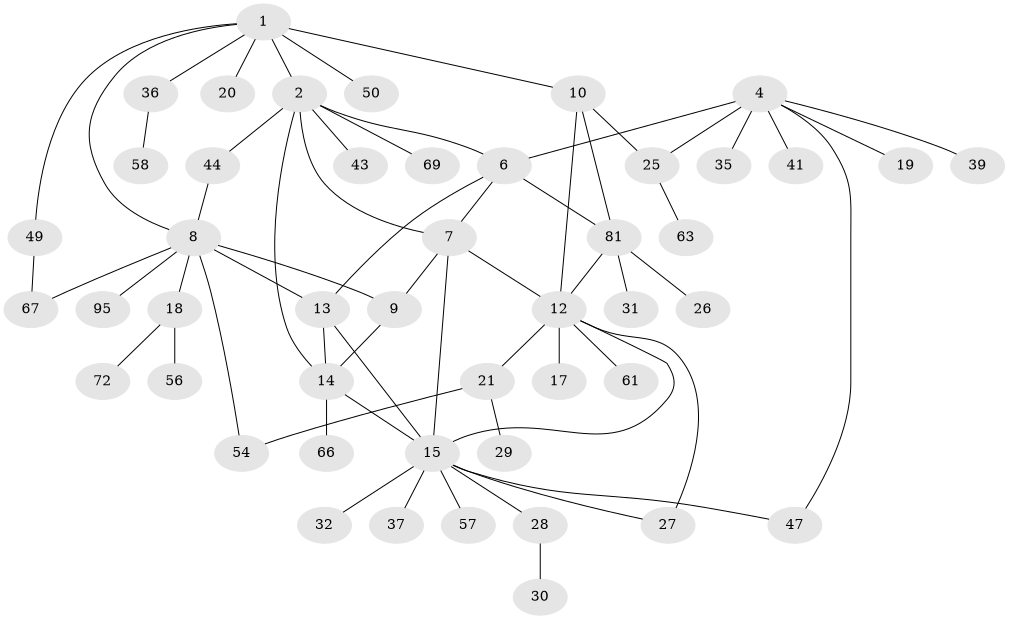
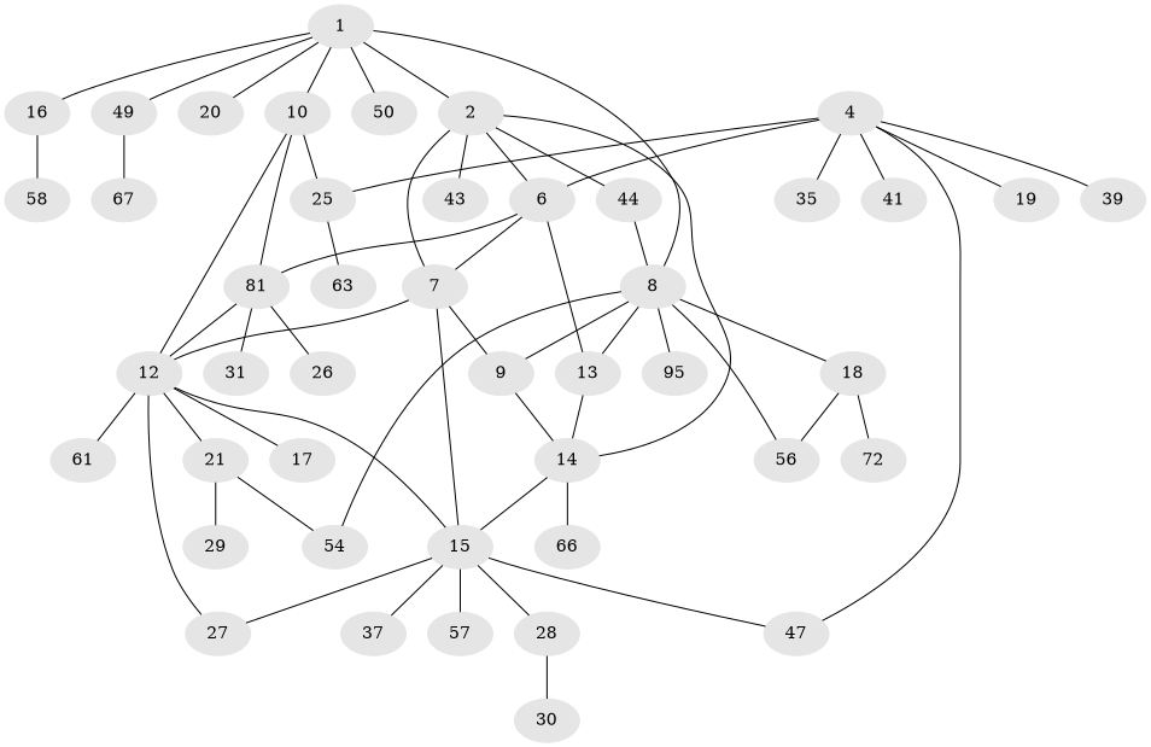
  graph {
    node [color=gray90 style=filled]
    1 [super="+3"]
    2 [super="+22"]
    8 [super="+36"]
    10
-   16 [super="+46" label=36]
+   16 [super="+46"]
    20
    49
    50
    6
    7 [super="+23"]
    14 [super="+65"]
    43
    44
-   69
    13 [super="+45"]
    9
    18 [super="+34"]
    54
    n19 [label=95]
    67
    25 [super="+52"]
    n22 [label=81 super="+51"]
    12 [super="+48"]
    58
    15 [super="+39"]
    66
    4 [super="+5"]
    19
    n29 [label=39]
    35
    41
    47 [super="+68"]
    63
    26 [super="+64"]
    31
    27
    28
-   32
    37 [super="+62"]
    57
    17
    21 [super="+24"]
    61
    n44 [label=72]
    56
    29
    30 [super="+59"]
    1 -- 2 [weight=2]
    1 -- 8
    1 -- 10
    1 -- 16
    1 -- 20
    1 -- 49
    1 -- 50
    2 -- 6
    2 -- 7
    2 -- 14
    2 -- 43
    2 -- 44
-   2 -- 69
    8 -- 13
    8 -- 9
    8 -- 18
    8 -- 54
    8 -- n19
-   8 -- 67
+   8 -- 56
    10 -- 25
    10 -- n22
    10 -- 12
    16 -- 58
    49 -- 67
    6 -- 7
    6 -- 13
    6 -- n22
    7 -- 9
    7 -- 12
    7 -- 15
    14 -- 15
    14 -- 66
    44 -- 8
    13 -- 14
-   13 -- 15
    9 -- 14
    18 -- n44
    18 -- 56
    25 -- 63
    n22 -- 12
    n22 -- 26
    n22 -- 31
    12 -- 15
    12 -- 27
    12 -- 17
    12 -- 21
    12 -- 61
    15 -- 47
    15 -- 27
    15 -- 28
-   15 -- 32
    15 -- 37
    15 -- 57
    4 -- 6 [weight=2]
    4 -- 25
    4 -- 19
    4 -- n29
    4 -- 35
    4 -- 41
    4 -- 47
    28 -- 30
    21 -- 54
    21 -- 29
  }
